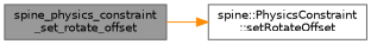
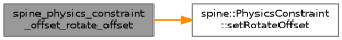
  digraph {
    rankdir=LR
    node [fontname=Helvetica fontsize=10 shape=box style=filled]
-   n1 [color=gray40 fillcolor=grey60 fontcolor=black height=0.2 label="spine_physics_constraint\l_set_rotate_offset" width=0.4]
+   n1 [color=gray40 fillcolor=grey60 fontcolor=black height=0.2 label="spine_physics_constraint\l_offset_rotate_offset" width=0.4]
    n2 [color=grey40 fillcolor=white height=0.2 label="spine::PhysicsConstraint\l::setRotateOffset" width=0.4]
    n1 -> n2 [color=darkorange fontname=Helvetica fontsize=10 labelfontname=Helvetica labelfontsize=10 style=solid]
  }
